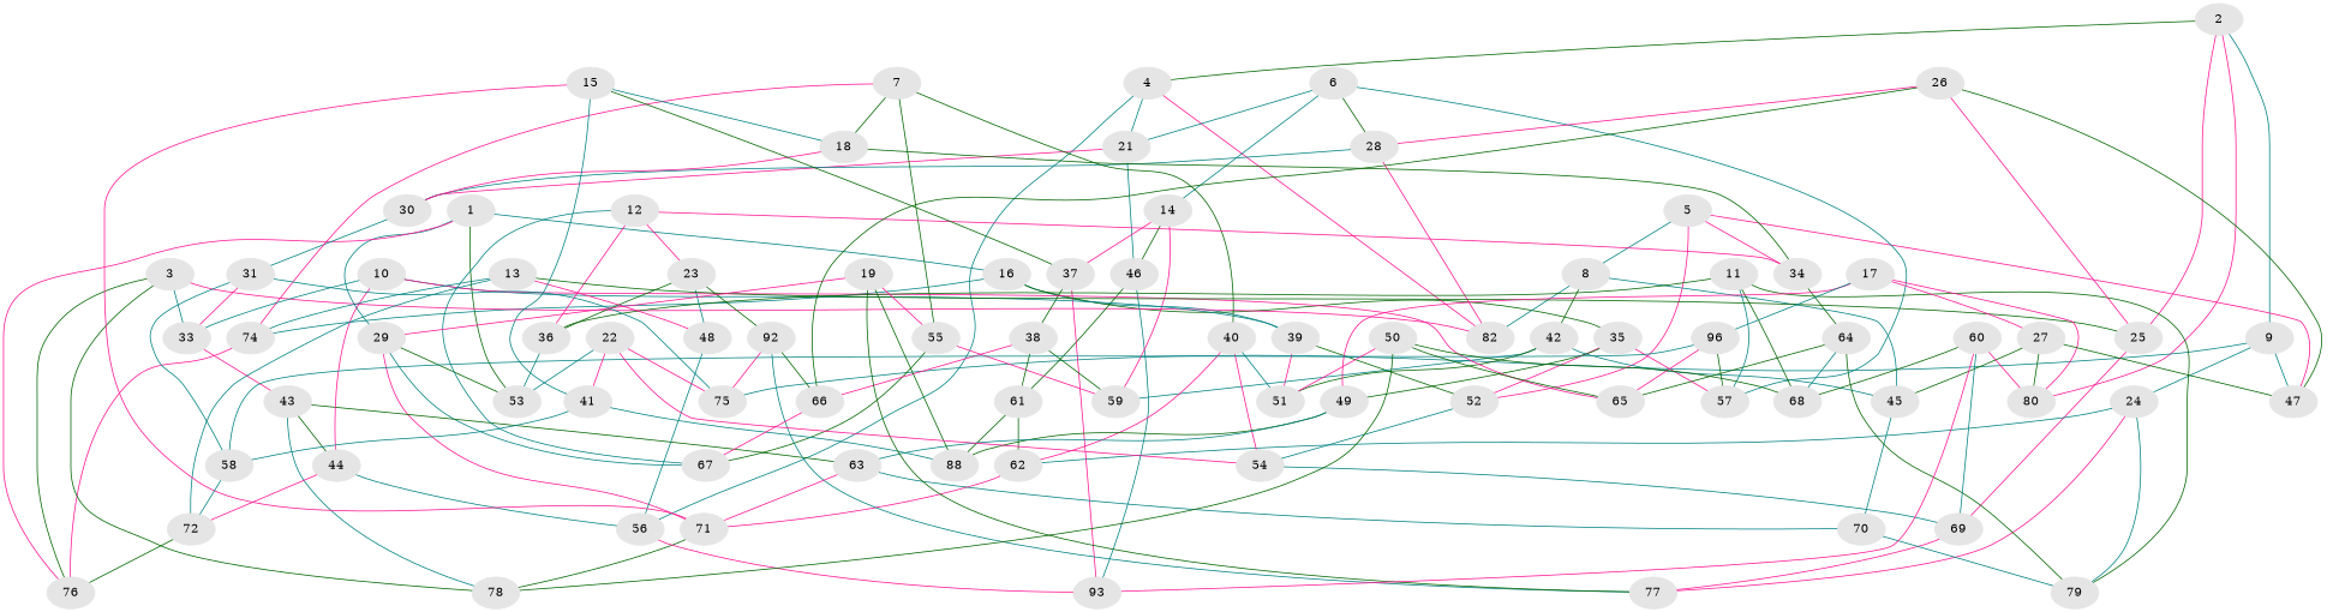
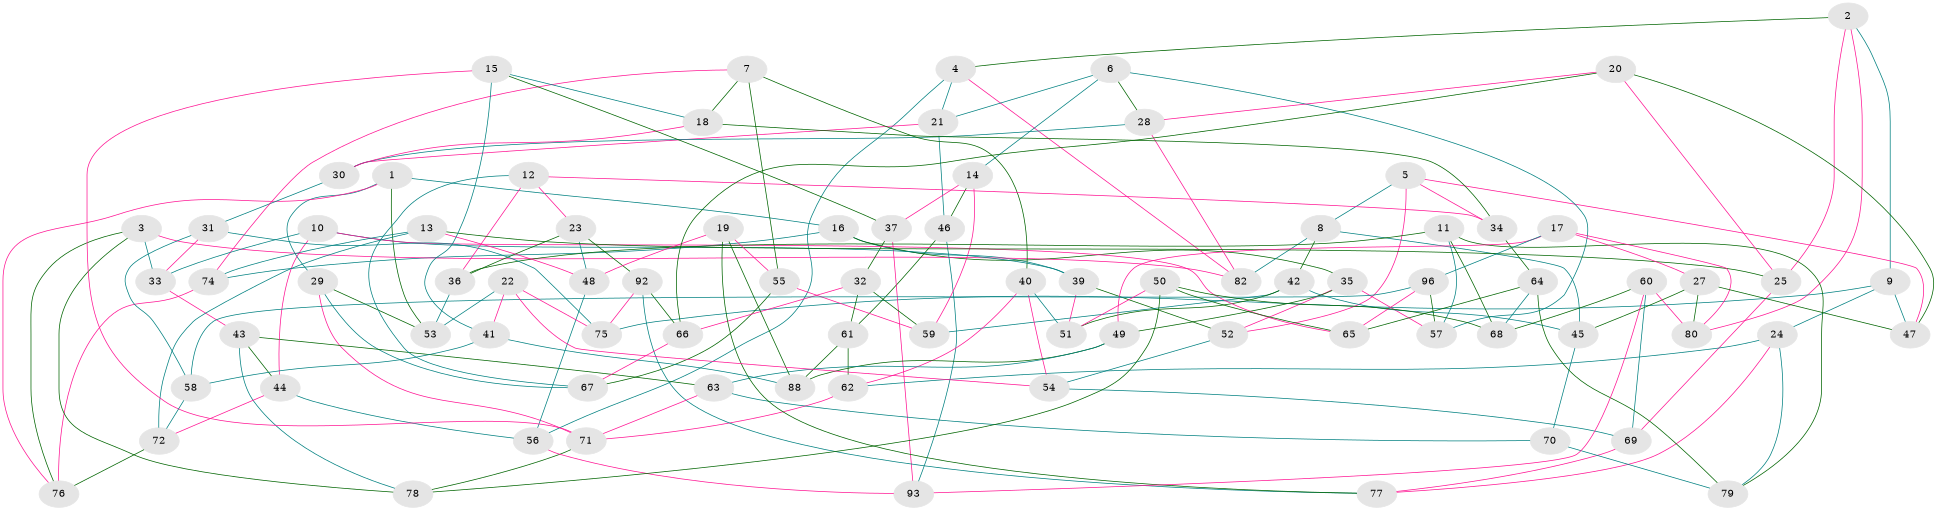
  graph {
    node [color=gray90 style=filled]
    edge [color=teal]
    1
    16
    29
    53
    76
    74
    39
    35
    67
    71
    2
    4
    9
    25
    80
    82
    21
    56
    47
    24
    75
    69
    3
    33
    78
    43
    46
    30
    n29 [label=93]
    5
    8
    34
    52
    42
    45
    64
    54
    6
    14
    28
    57
    37
    59
    7
    18
    40
    55
    62
    51
    70
    79
    77
    10
    44
    65
    72
    11
    36
    68
    12
    23
    48
    n63 [label=92]
    13
-   38
+   38 [label=32]
    61
    15
    41
    n69 [label=88]
    58
    49
    17
    n73 [label=96]
    27
    63
    31
    19
-   20 [label=26]
+   20
    66
    22
    50
    60
    1 -- 16
    1 -- 29
    1 -- 53 [color=darkgreen]
    1 -- 76 [color=deeppink]
    16 -- 74
    16 -- 39
    16 -- 35 [color=darkgreen]
    29 -- 53 [color=darkgreen]
    29 -- 67
    29 -- 71 [color=deeppink]
    74 -- 76 [color=deeppink]
    39 -- 52 [color=darkgreen]
    39 -- 51 [color=deeppink]
    35 -- 52 [color=deeppink]
    35 -- 57 [color=deeppink]
    35 -- 49 [color=darkgreen]
    71 -- 78 [color=darkgreen]
    2 -- 4 [color=darkgreen]
    2 -- 9
    2 -- 25 [color=deeppink]
    2 -- 80 [color=deeppink]
    4 -- 82 [color=deeppink]
    4 -- 21
    4 -- 56
    9 -- 47
    9 -- 24
    9 -- 75
    25 -- 69 [color=deeppink]
    21 -- 46
    21 -- 30 [color=deeppink]
    56 -- n29 [color=deeppink]
    24 -- 62
    24 -- 79
    24 -- 77 [color=deeppink]
    69 -- 77 [color=deeppink]
    3 -- 76 [color=darkgreen]
    3 -- 82 [color=deeppink]
    3 -- 33
    3 -- 78 [color=darkgreen]
    33 -- 43 [color=deeppink]
    43 -- 78
    43 -- 44 [color=darkgreen]
    43 -- 63 [color=darkgreen]
    46 -- n29
    46 -- 61 [color=darkgreen]
    30 -- 31
    5 -- 47 [color=deeppink]
    5 -- 8
    5 -- 34 [color=deeppink]
    5 -- 52 [color=deeppink]
    8 -- 82
    8 -- 42 [color=darkgreen]
    8 -- 45
    34 -- 64 [color=darkgreen]
    52 -- 54
    42 -- 45
    42 -- 59
    42 -- 51 [color=darkgreen]
    45 -- 70
    64 -- 79 [color=darkgreen]
    64 -- 65 [color=darkgreen]
    64 -- 68
    54 -- 69
    6 -- 21
    6 -- 14
    6 -- 28 [color=darkgreen]
    6 -- 57
    14 -- 46 [color=darkgreen]
    14 -- 37 [color=deeppink]
    14 -- 59 [color=deeppink]
    28 -- 82 [color=deeppink]
    28 -- 30
    37 -- n29 [color=deeppink]
    37 -- 38 [color=darkgreen]
    7 -- 74 [color=deeppink]
    7 -- 18 [color=darkgreen]
    7 -- 40 [color=darkgreen]
    7 -- 55 [color=darkgreen]
    18 -- 30 [color=deeppink]
    18 -- 34 [color=darkgreen]
    40 -- 54 [color=deeppink]
    40 -- 62 [color=deeppink]
    40 -- 51
    55 -- 67 [color=darkgreen]
    55 -- 59 [color=deeppink]
    62 -- 71 [color=deeppink]
    70 -- 79
    10 -- 39
    10 -- 33
    10 -- 44 [color=deeppink]
    10 -- 65 [color=deeppink]
    44 -- 56
    44 -- 72 [color=deeppink]
    72 -- 76 [color=darkgreen]
    11 -- 57
    11 -- 79 [color=darkgreen]
    11 -- 36 [color=darkgreen]
    11 -- 68 [color=darkgreen]
    36 -- 53
    12 -- 67
    12 -- 34 [color=deeppink]
    12 -- 36 [color=deeppink]
    12 -- 23 [color=deeppink]
    23 -- 36 [color=darkgreen]
    23 -- 48
    23 -- n63 [color=darkgreen]
    48 -- 56
    n63 -- 75 [color=deeppink]
    n63 -- 77
    n63 -- 66 [color=darkgreen]
    13 -- 74
    13 -- 25 [color=darkgreen]
    13 -- 72
    13 -- 48 [color=deeppink]
    38 -- 59 [color=darkgreen]
    38 -- 61 [color=darkgreen]
    38 -- 66 [color=deeppink]
    61 -- 62 [color=darkgreen]
    61 -- n69 [color=darkgreen]
    15 -- 71 [color=deeppink]
    15 -- 37 [color=darkgreen]
    15 -- 18
    15 -- 41
    41 -- n69
    41 -- 58
    58 -- 72
    49 -- n69 [color=darkgreen]
    49 -- 63
    17 -- 80 [color=deeppink]
    17 -- 49 [color=deeppink]
    17 -- n73
    17 -- 27 [color=deeppink]
    n73 -- 57 [color=darkgreen]
    n73 -- 65 [color=deeppink]
    n73 -- 58
    27 -- 80 [color=darkgreen]
    27 -- 47 [color=darkgreen]
    27 -- 45 [color=darkgreen]
    63 -- 71 [color=deeppink]
    63 -- 70
    31 -- 75
    31 -- 33 [color=deeppink]
    31 -- 58
    19 -- 55 [color=deeppink]
    19 -- 77 [color=darkgreen]
-   19 -- 29 [color=deeppink]
+   19 -- 48 [color=deeppink]
    19 -- n69 [color=darkgreen]
    20 -- 25 [color=deeppink]
    20 -- 47 [color=darkgreen]
    20 -- 28 [color=deeppink]
    20 -- 66 [color=darkgreen]
    66 -- 67 [color=deeppink]
    22 -- 53
    22 -- 75 [color=deeppink]
    22 -- 54 [color=deeppink]
    22 -- 41 [color=deeppink]
    50 -- 78 [color=darkgreen]
    50 -- 51 [color=deeppink]
    50 -- 65 [color=darkgreen]
    50 -- 68 [color=darkgreen]
    60 -- 80 [color=deeppink]
    60 -- 69
    60 -- n29 [color=deeppink]
    60 -- 68 [color=darkgreen]
  }
